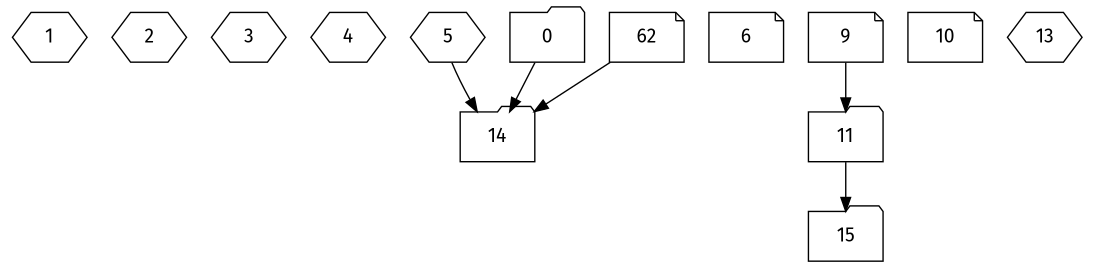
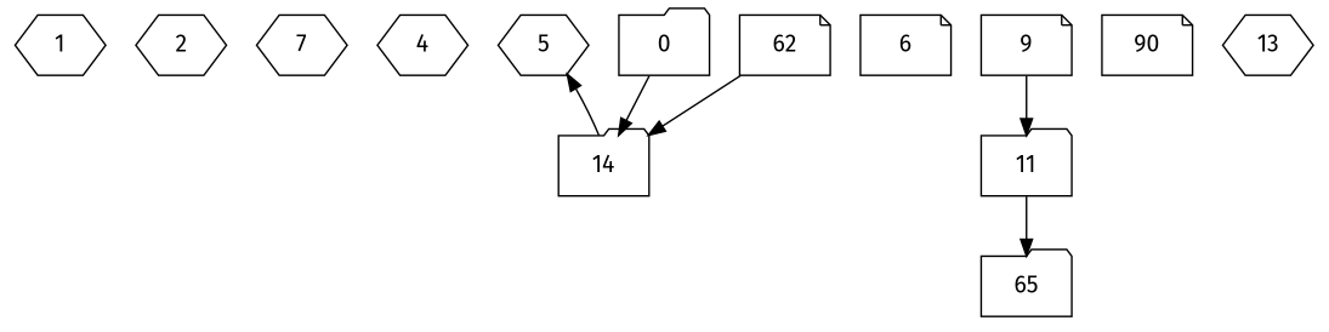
  digraph {
    fontname="Fira Sans"
    node [alpha=0.11 fontname="Fira Sans" shape=hexagon]
    edge [fontname="Fira Sans"]
    1 [alpha=0.18 expect_size=17437696]
    2 [alpha=0.12 expect_size=35317760]
-   3 [alpha=0.00 expect_size=33925120]
+   3 [alpha=0.00 expect_size=33925120 label=7]
    4 [expect_size=14427136]
    5 [expect_size=26355712]
    14 [alpha=0.17 expect_size=15883264 shape=folder]
    6 [alpha=0.01 expect_size=29235200 shape=note]
-   15 [alpha=0.04 expect_size=41910272 shape=folder]
+   15 [alpha=0.04 expect_size=41910272 shape=folder label=65]
    n9 [alpha=0.09 expect_size=6547456 label=0 shape=folder]
    9 [alpha=0.03 expect_size=47120384 shape=note]
    11 [alpha=0.08 expect_size=40431616 shape=folder]
-   10 [alpha=0.01 expect_size=5312512 shape=note]
+   10 [alpha=0.01 expect_size=5312512 shape=note label=90]
    n13 [alpha=0.07 expect_size=34717696 label=62 shape=note]
    13 [alpha=0.06 expect_size=15623168]
-   5 -> 14
+   14 -> 5
    n9 -> 14
    9 -> 11
    11 -> 15
    n13 -> 14
  }
